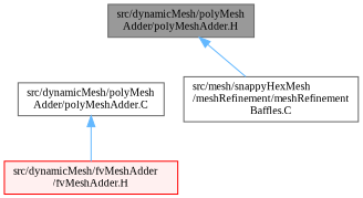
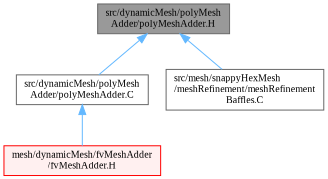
  digraph {
    fontname="Liberation Serif"
    node [color=grey40 fillcolor=white fontname="Liberation Serif" fontsize=10 shape=box style=filled]
    edge [color=steelblue1 dir=back fontname="Liberation Serif" fontsize=10 labelfontname=Helvetica labelfontsize=10 style=solid]
    n1 [color=gray40 fillcolor=grey60 fontcolor=black height=0.2 label="src/dynamicMesh/polyMesh\lAdder/polyMeshAdder.H" width=0.4]
    n2 [height=0.2 label="src/dynamicMesh/polyMesh\lAdder/polyMeshAdder.C" width=0.4]
    n3 [height=0.2 label="src/mesh/snappyHexMesh\l/meshRefinement/meshRefinement\lBaffles.C" width=0.4]
-   n4 [color=red fillcolor="#FFF0F0" height=0.2 label="src/dynamicMesh/fvMeshAdder\l/fvMeshAdder.H" width=0.4]
+   n4 [color=red fillcolor="#FFF0F0" height=0.2 label="mesh/dynamicMesh/fvMeshAdder\l/fvMeshAdder.H" width=0.4]
+   n1 -> n2
    n1 -> n3
    n2 -> n4
  }
